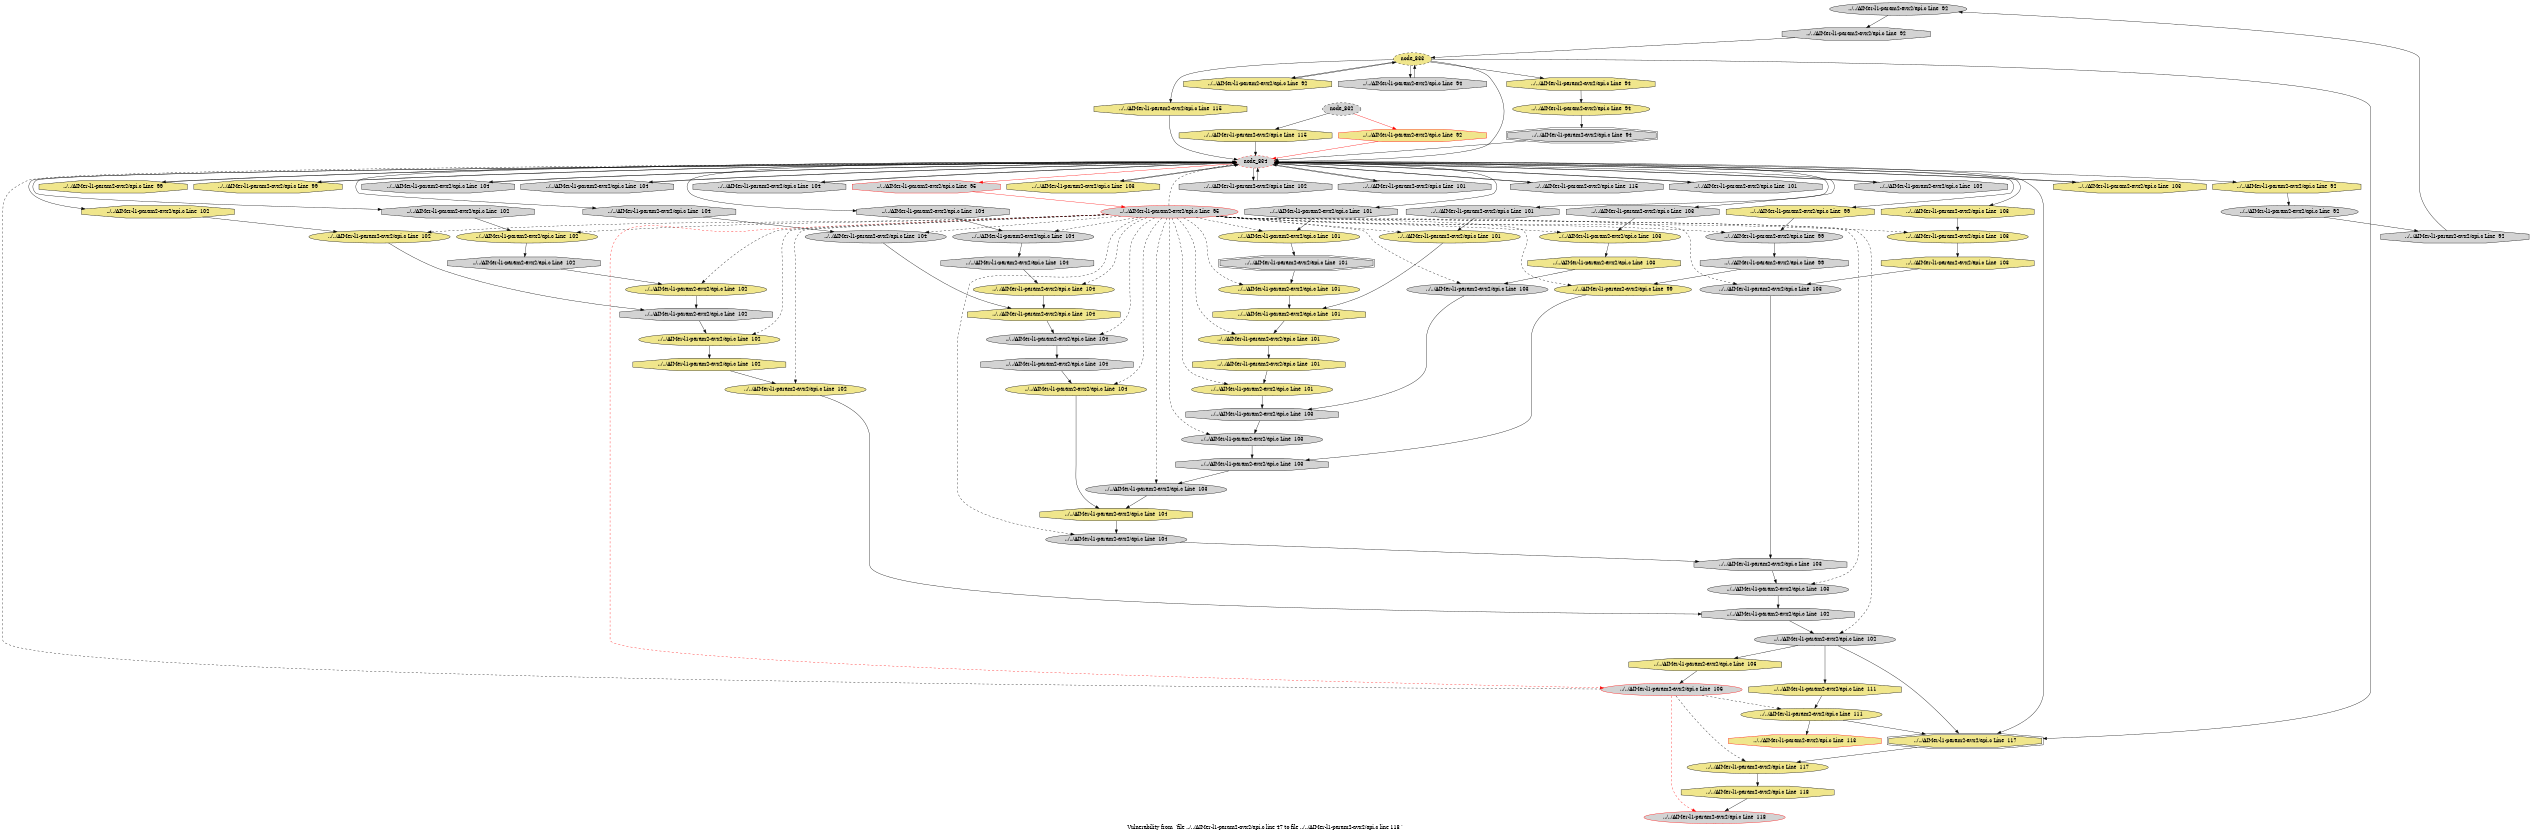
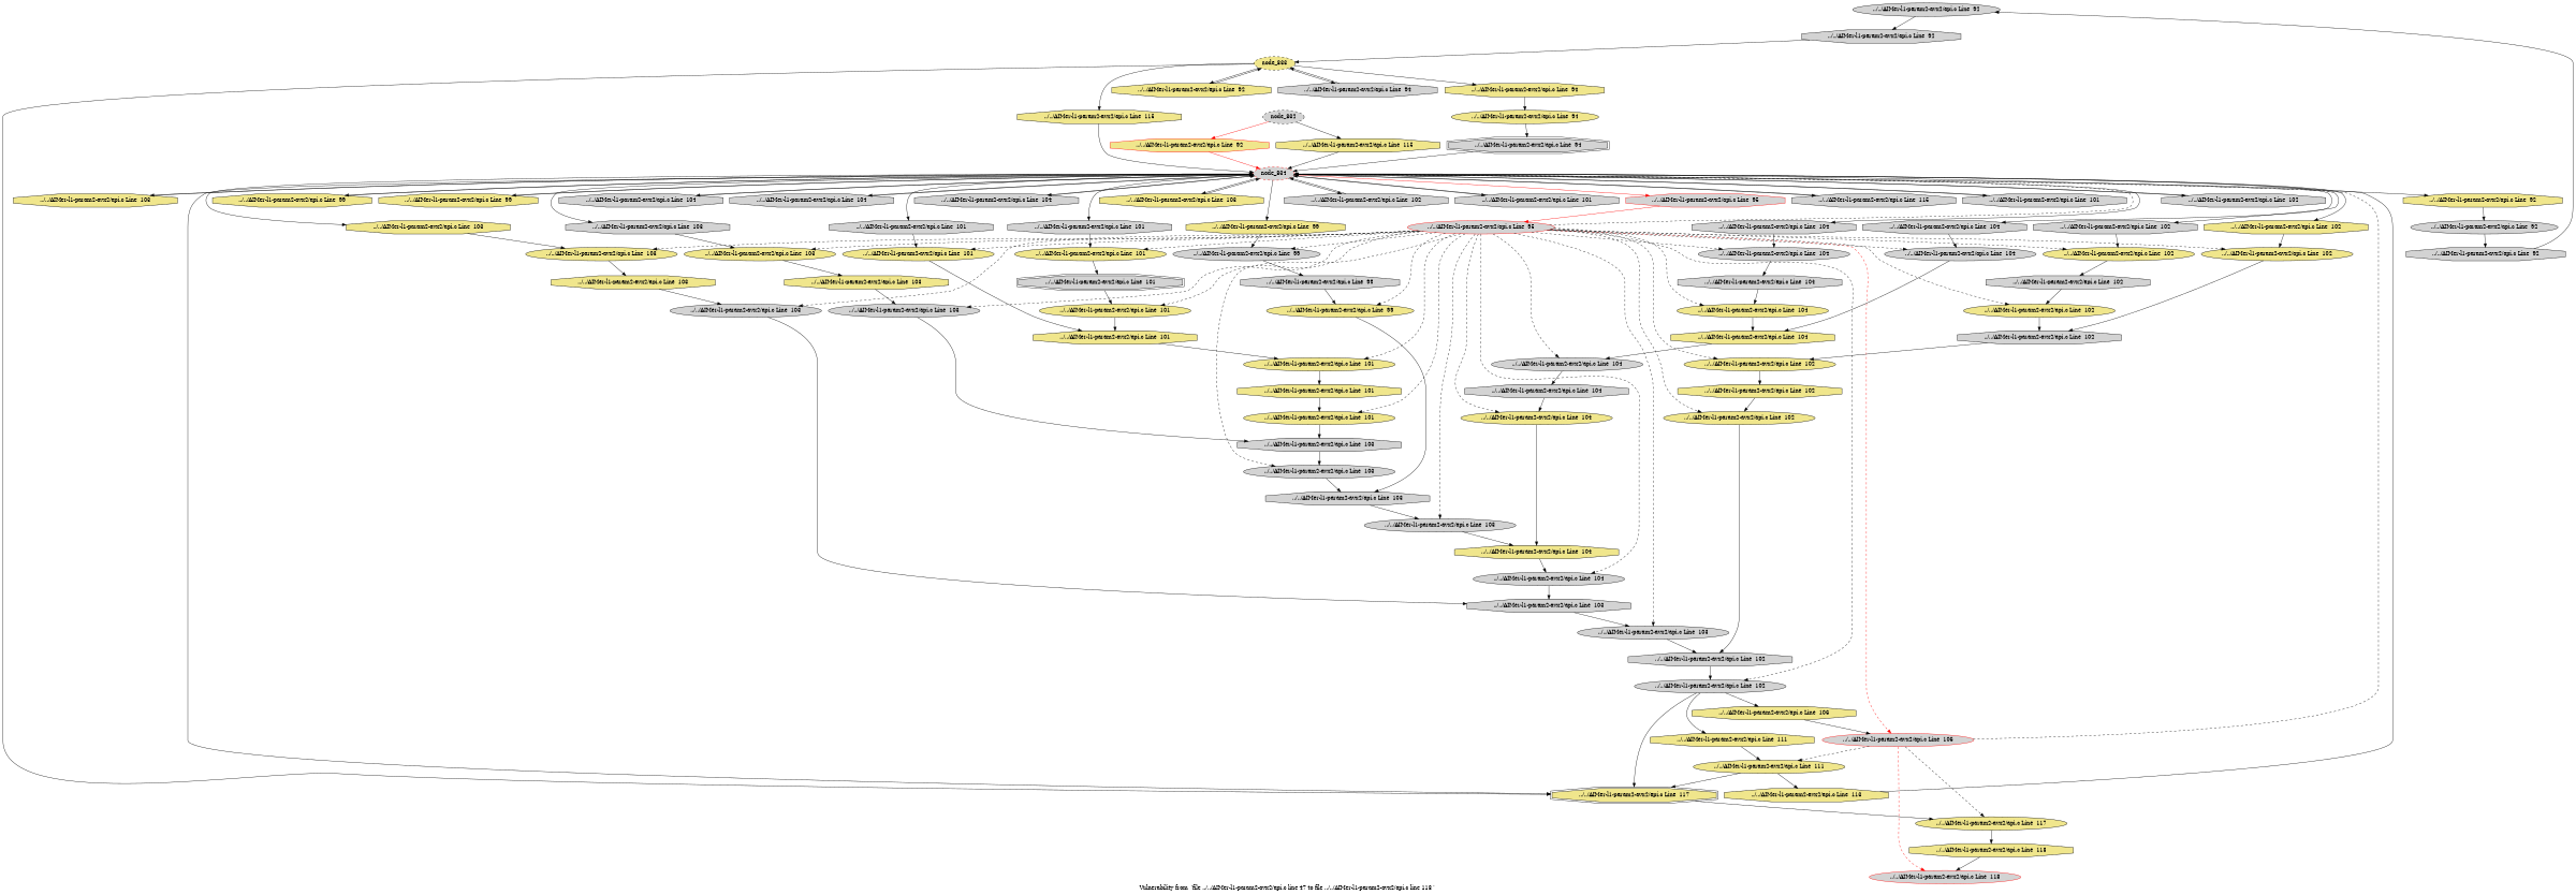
  digraph {
    label="Vulnerability from  'file ../../AIMer-l1-param2-avx2/api.c line 47 to file ../../AIMer-l1-param2-avx2/api.c line 118 ' "
    node [fillcolor=lightgrey shape=octagon style="solid,filled"]
    n1 [label="../../AIMer-l1-param2-avx2/api.c Line  92" shape=ellipse]
    n2 [label="../../AIMer-l1-param2-avx2/api.c Line  92"]
    node_833 [fillcolor=khaki shape=ellipse style="dashed,filled"]
    n4 [fillcolor=khaki label="../../AIMer-l1-param2-avx2/api.c Line  117" shape=doubleoctagon]
    n5 [fillcolor=khaki label="../../AIMer-l1-param2-avx2/api.c Line  115"]
    n6 [fillcolor=khaki label="../../AIMer-l1-param2-avx2/api.c Line  94"]
    n7 [fillcolor=khaki label="../../AIMer-l1-param2-avx2/api.c Line  92"]
    n8 [label="../../AIMer-l1-param2-avx2/api.c Line  94"]
    n9 [fillcolor=khaki label="../../AIMer-l1-param2-avx2/api.c Line  92"]
    n10 [label="../../AIMer-l1-param2-avx2/api.c Line  92" shape=ellipse]
    n11 [label="../../AIMer-l1-param2-avx2/api.c Line  92"]
    n12 [color=red fillcolor=khaki label="../../AIMer-l1-param2-avx2/api.c Line  92"]
    node_834 [color=red shape=ellipse style="dashed,filled"]
    n14 [fillcolor=khaki label="../../AIMer-l1-param2-avx2/api.c Line  103"]
    n15 [fillcolor=khaki label="../../AIMer-l1-param2-avx2/api.c Line  103"]
    n16 [color=red label="../../AIMer-l1-param2-avx2/api.c Line  95"]
    n17 [fillcolor=khaki label="../../AIMer-l1-param2-avx2/api.c Line  99"]
    n18 [fillcolor=khaki label="../../AIMer-l1-param2-avx2/api.c Line  99"]
    n19 [fillcolor=khaki label="../../AIMer-l1-param2-avx2/api.c Line  99"]
    n20 [label="../../AIMer-l1-param2-avx2/api.c Line  104"]
    n21 [label="../../AIMer-l1-param2-avx2/api.c Line  104"]
    n22 [label="../../AIMer-l1-param2-avx2/api.c Line  104"]
    n23 [label="../../AIMer-l1-param2-avx2/api.c Line  104"]
    n24 [label="../../AIMer-l1-param2-avx2/api.c Line  104"]
    n25 [fillcolor=khaki label="../../AIMer-l1-param2-avx2/api.c Line  103"]
    n26 [label="../../AIMer-l1-param2-avx2/api.c Line  103"]
    n27 [label="../../AIMer-l1-param2-avx2/api.c Line  102"]
    n28 [label="../../AIMer-l1-param2-avx2/api.c Line  101"]
    n29 [label="../../AIMer-l1-param2-avx2/api.c Line  101"]
    n30 [label="../../AIMer-l1-param2-avx2/api.c Line  115"]
    n31 [label="../../AIMer-l1-param2-avx2/api.c Line  101"]
    n32 [label="../../AIMer-l1-param2-avx2/api.c Line  101"]
    n33 [fillcolor=khaki label="../../AIMer-l1-param2-avx2/api.c Line  102"]
    n34 [label="../../AIMer-l1-param2-avx2/api.c Line  102"]
    n35 [label="../../AIMer-l1-param2-avx2/api.c Line  102"]
    n36 [fillcolor=khaki label="../../AIMer-l1-param2-avx2/api.c Line  103" shape=ellipse]
    n37 [color=red label="../../AIMer-l1-param2-avx2/api.c Line  95" shape=ellipse]
    n38 [label="../../AIMer-l1-param2-avx2/api.c Line  99" shape=ellipse]
    n39 [label="../../AIMer-l1-param2-avx2/api.c Line  104" shape=ellipse]
    n40 [label="../../AIMer-l1-param2-avx2/api.c Line  104" shape=ellipse]
    n41 [fillcolor=khaki label="../../AIMer-l1-param2-avx2/api.c Line  103" shape=ellipse]
    n42 [fillcolor=khaki label="../../AIMer-l1-param2-avx2/api.c Line  101" shape=ellipse]
    n43 [fillcolor=khaki label="../../AIMer-l1-param2-avx2/api.c Line  117" shape=ellipse]
    n44 [fillcolor=khaki label="../../AIMer-l1-param2-avx2/api.c Line  101" shape=ellipse]
    n45 [fillcolor=khaki label="../../AIMer-l1-param2-avx2/api.c Line  102" shape=ellipse]
    n46 [fillcolor=khaki label="../../AIMer-l1-param2-avx2/api.c Line  102" shape=ellipse]
    n47 [fillcolor=khaki label="../../AIMer-l1-param2-avx2/api.c Line  103"]
    n48 [fillcolor=khaki label="../../AIMer-l1-param2-avx2/api.c Line  102" shape=ellipse]
    n49 [fillcolor=khaki label="../../AIMer-l1-param2-avx2/api.c Line  102" shape=ellipse]
    n50 [label="../../AIMer-l1-param2-avx2/api.c Line  102" shape=ellipse]
    n51 [label="../../AIMer-l1-param2-avx2/api.c Line  103" shape=ellipse]
    n52 [label="../../AIMer-l1-param2-avx2/api.c Line  103" shape=ellipse]
    n53 [fillcolor=khaki label="../../AIMer-l1-param2-avx2/api.c Line  104" shape=ellipse]
    n54 [label="../../AIMer-l1-param2-avx2/api.c Line  104" shape=ellipse]
    n55 [label="../../AIMer-l1-param2-avx2/api.c Line  103" shape=ellipse]
    n56 [label="../../AIMer-l1-param2-avx2/api.c Line  103" shape=ellipse]
    n57 [label="../../AIMer-l1-param2-avx2/api.c Line  103" shape=ellipse]
    n58 [fillcolor=khaki label="../../AIMer-l1-param2-avx2/api.c Line  101" shape=ellipse]
    n59 [fillcolor=khaki label="../../AIMer-l1-param2-avx2/api.c Line  101" shape=ellipse]
    n60 [fillcolor=khaki label="../../AIMer-l1-param2-avx2/api.c Line  101" shape=ellipse]
    n61 [fillcolor=khaki label="../../AIMer-l1-param2-avx2/api.c Line  104" shape=ellipse]
    n62 [label="../../AIMer-l1-param2-avx2/api.c Line  104" shape=ellipse]
    n63 [color=red label="../../AIMer-l1-param2-avx2/api.c Line  106" shape=ellipse]
    n64 [fillcolor=khaki label="../../AIMer-l1-param2-avx2/api.c Line  99" shape=ellipse]
    n65 [fillcolor=khaki label="../../AIMer-l1-param2-avx2/api.c Line  102" shape=ellipse]
    n66 [label="../../AIMer-l1-param2-avx2/api.c Line  99"]
    n67 [label="../../AIMer-l1-param2-avx2/api.c Line  104"]
    n68 [fillcolor=khaki label="../../AIMer-l1-param2-avx2/api.c Line  104"]
    n69 [fillcolor=khaki label="../../AIMer-l1-param2-avx2/api.c Line  103"]
    n70 [fillcolor=khaki label="../../AIMer-l1-param2-avx2/api.c Line  101"]
    n71 [fillcolor=khaki label="../../AIMer-l1-param2-avx2/api.c Line  118"]
    n72 [label="../../AIMer-l1-param2-avx2/api.c Line  101" shape=doubleoctagon]
    n73 [label="../../AIMer-l1-param2-avx2/api.c Line  102"]
    n74 [label="../../AIMer-l1-param2-avx2/api.c Line  102"]
    n75 [fillcolor=khaki label="../../AIMer-l1-param2-avx2/api.c Line  94" shape=ellipse]
    n76 [label="../../AIMer-l1-param2-avx2/api.c Line  94" shape=doubleoctagon]
    node_832 [color=black shape=ellipse style="dashed,filled"]
    n78 [fillcolor=khaki label="../../AIMer-l1-param2-avx2/api.c Line  115"]
    n79 [fillcolor=khaki label="../../AIMer-l1-param2-avx2/api.c Line  102"]
    n80 [label="../../AIMer-l1-param2-avx2/api.c Line  102"]
    n81 [fillcolor=khaki label="../../AIMer-l1-param2-avx2/api.c Line  111"]
    n82 [fillcolor=khaki label="../../AIMer-l1-param2-avx2/api.c Line  106"]
    n83 [label="../../AIMer-l1-param2-avx2/api.c Line  103"]
    n84 [label="../../AIMer-l1-param2-avx2/api.c Line  104"]
    n85 [label="../../AIMer-l1-param2-avx2/api.c Line  103"]
    n86 [label="../../AIMer-l1-param2-avx2/api.c Line  103"]
    n87 [fillcolor=khaki label="../../AIMer-l1-param2-avx2/api.c Line  104"]
    n88 [fillcolor=khaki label="../../AIMer-l1-param2-avx2/api.c Line  101"]
    n89 [fillcolor=khaki label="../../AIMer-l1-param2-avx2/api.c Line  111" shape=ellipse]
    n90 [color=red label="../../AIMer-l1-param2-avx2/api.c Line  118" shape=ellipse]
-   n91 [fillcolor=khaki label="../../AIMer-l1-param2-avx2/api.c Line  113" color=red]
+   n91 [fillcolor=khaki label="../../AIMer-l1-param2-avx2/api.c Line  113"]
    n1 -> n2
    n2 -> node_833
    node_833 -> n4
    node_833 -> n5
    node_833 -> n6
    node_833 -> n7
    node_833 -> n8
    n4 -> n43
    n5 -> node_834
    n6 -> n75
    n7 -> node_833
    n8 -> node_833
    n9 -> n10
    n10 -> n11
    n11 -> n1
    n12 -> node_834 [color=red]
    node_834 -> n4
    node_834 -> n9
    node_834 -> n14
    node_834 -> n15
    node_834 -> n16 [color=red]
    node_834 -> n17
    node_834 -> n18
    node_834 -> n19
    node_834 -> n20
    node_834 -> n21
    node_834 -> n22
    node_834 -> n23
    node_834 -> n24
    node_834 -> n25
    node_834 -> n26
    node_834 -> n27
    node_834 -> n28
    node_834 -> n29
    node_834 -> n30
    node_834 -> n31
    node_834 -> n32
    node_834 -> n33
    node_834 -> n34
    node_834 -> n35
    n14 -> node_834
    n15 -> n36
    n16 -> n37 [color=red]
    n17 -> node_834
    n18 -> node_834
    n19 -> n38
    n20 -> node_834
    n21 -> node_834
    n22 -> n39
    n23 -> node_834
    n24 -> n40
    n25 -> node_834
    n26 -> n41
    n27 -> node_834
    n28 -> node_834
    n29 -> n42
    n30 -> node_834
    n31 -> node_834
    n32 -> n44
    n33 -> n45
    n34 -> node_834
    n35 -> n46
    n36 -> n47
    n37 -> node_834 [style=dashed]
    n37 -> n36 [style=dashed]
    n37 -> n38 [style=dashed]
    n37 -> n39 [style=dashed]
    n37 -> n40 [style=dashed]
    n37 -> n41 [style=dashed]
    n37 -> n42 [style=dashed]
    n37 -> n44 [style=dashed]
    n37 -> n45 [style=dashed]
    n37 -> n46 [style=dashed]
    n37 -> n48 [style=dashed]
    n37 -> n49 [style=dashed]
    n37 -> n50 [style=dashed]
    n37 -> n51 [style=dashed]
    n37 -> n52 [style=dashed]
    n37 -> n53 [style=dashed]
    n37 -> n54 [style=dashed]
    n37 -> n55 [style=dashed]
    n37 -> n56 [style=dashed]
    n37 -> n57 [style=dashed]
    n37 -> n58 [style=dashed]
    n37 -> n59 [style=dashed]
    n37 -> n60 [style=dashed]
    n37 -> n61 [style=dashed]
    n37 -> n62 [style=dashed]
    n37 -> n63 [color=red style=dashed]
    n37 -> n64 [style=dashed]
    n37 -> n65 [style=dashed]
    n38 -> n66
    n39 -> n67
    n40 -> n68
    n41 -> n69
    n42 -> n70
    n43 -> n71
    n44 -> n72
    n45 -> n73
    n46 -> n74
    n47 -> n51
    n48 -> n79
    n49 -> n80
    n50 -> n4
    n50 -> n81
    n50 -> n82
    n51 -> n83
    n52 -> n80
    n53 -> n68
    n54 -> n84
    n55 -> n85
    n56 -> n86
    n57 -> n87
    n58 -> n88
    n59 -> n85
    n60 -> n70
    n61 -> n87
    n62 -> n83
    n63 -> node_834 [style=dashed]
    n63 -> n43 [style=dashed]
    n63 -> n89 [style=dashed]
    n63 -> n90 [color=red style=dashed]
    n64 -> n86
    n65 -> n73
    n66 -> n64
    n67 -> n53
    n68 -> n54
    n69 -> n55
    n70 -> n58
    n71 -> n90
    n72 -> n60
    n73 -> n48
    n74 -> n65
    n75 -> n76
    n76 -> node_834
    node_832 -> n12 [color=red]
    node_832 -> n78
    n78 -> node_834
    n79 -> n49
    n80 -> n50
    n81 -> n89
    n82 -> n63
    n83 -> n52
    n84 -> n61
    n85 -> n56
    n86 -> n57
    n87 -> n62
    n88 -> n59
    n89 -> n4
    n89 -> n91
-   node_833 -> node_834
+   n91 -> node_834
  }
